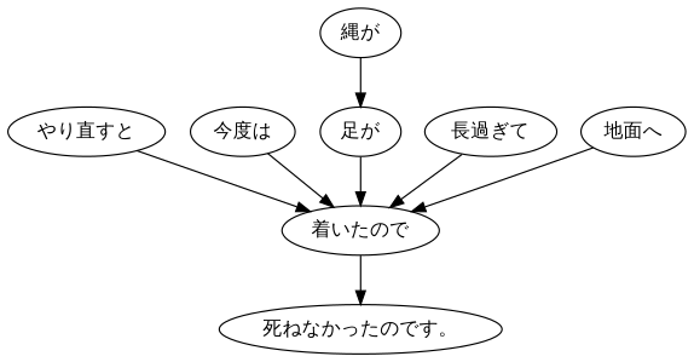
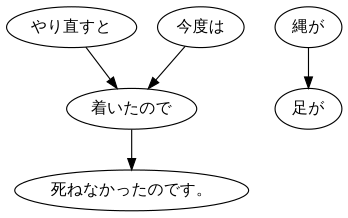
  digraph {
    fontname="EB Garamond"
    node [fontname="EB Garamond"]
    edge [fontname="EB Garamond"]
    n1 [label="死ねなかったのです。"]
    n2 [label="やり直すと"]
    n3 [label="着いたので"]
    n4 [label="今度は"]
    n5 [label="縄が"]
    n6 [label="足が"]
-   n7 [label="長過ぎて"]
-   n8 [label="地面へ"]
    n2 -> n3
    n3 -> n1
    n4 -> n3
    n5 -> n6
-   n6 -> n3
-   n7 -> n3
-   n8 -> n3
  }
